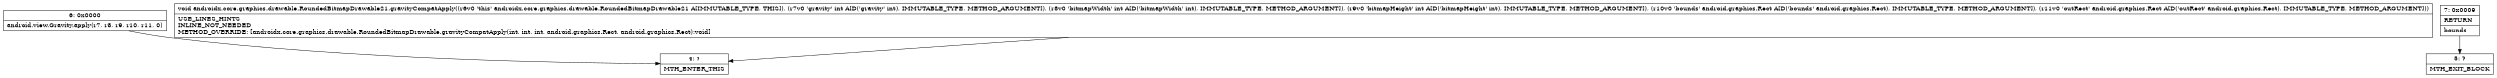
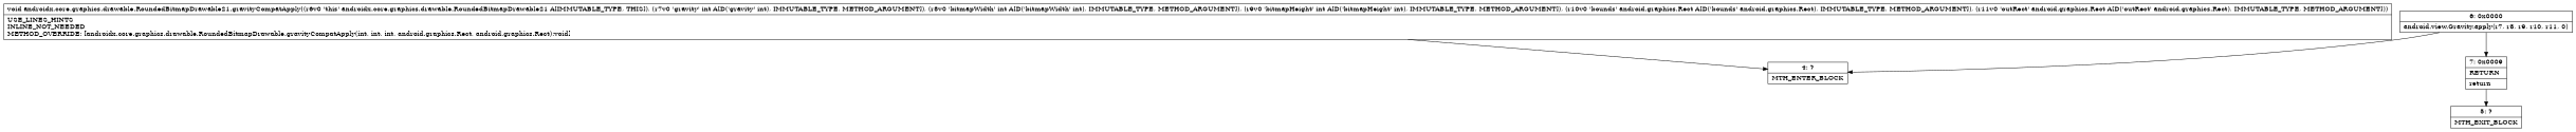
  digraph {
    node [shape=record]
-   n1 [label="{4\:\ ?|MTH_ENTER_THIS\l}"]
+   n1 [label="{4\:\ ?|MTH_ENTER_BLOCK\l}"]
    n2 [label="{6\:\ 0x0000|android.view.Gravity.apply(r7, r8, r9, r10, r11, 0)\l}"]
-   n3 [label="{7\:\ 0x0009|RETURN\l|bounds\l}"]
+   n3 [label="{7\:\ 0x0009|RETURN\l|return\l}"]
    n4 [label="{5\:\ ?|MTH_EXIT_BLOCK\l}"]
    n5 [label="{void androidx.core.graphics.drawable.RoundedBitmapDrawable21.gravityCompatApply((r6v0 'this' androidx.core.graphics.drawable.RoundedBitmapDrawable21 A[IMMUTABLE_TYPE, THIS]), (r7v0 'gravity' int A[D('gravity' int), IMMUTABLE_TYPE, METHOD_ARGUMENT]), (r8v0 'bitmapWidth' int A[D('bitmapWidth' int), IMMUTABLE_TYPE, METHOD_ARGUMENT]), (r9v0 'bitmapHeight' int A[D('bitmapHeight' int), IMMUTABLE_TYPE, METHOD_ARGUMENT]), (r10v0 'bounds' android.graphics.Rect A[D('bounds' android.graphics.Rect), IMMUTABLE_TYPE, METHOD_ARGUMENT]), (r11v0 'outRect' android.graphics.Rect A[D('outRect' android.graphics.Rect), IMMUTABLE_TYPE, METHOD_ARGUMENT]))  | USE_LINES_HINTS\lINLINE_NOT_NEEDED\lMETHOD_OVERRIDE: [androidx.core.graphics.drawable.RoundedBitmapDrawable.gravityCompatApply(int, int, int, android.graphics.Rect, android.graphics.Rect):void]\l}"]
    n2 -> n1
+   n2 -> n3
    n3 -> n4
    n5 -> n1
  }
